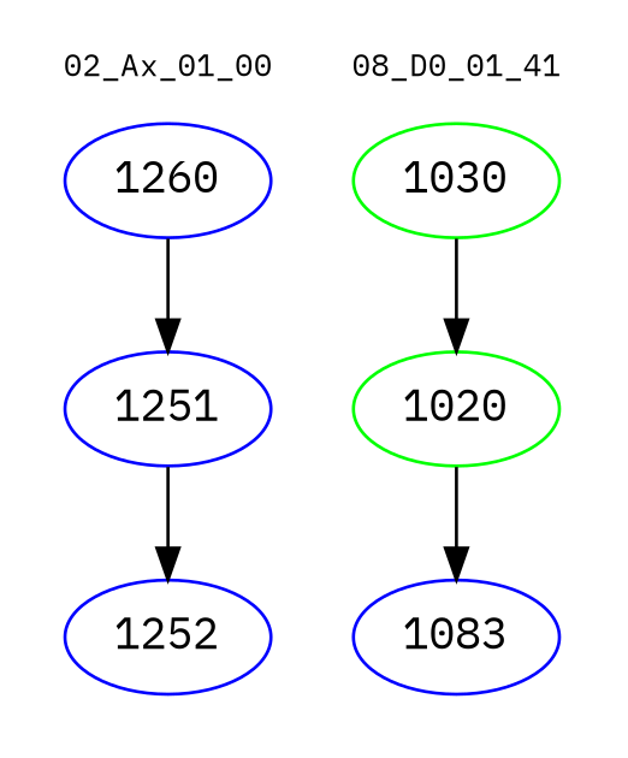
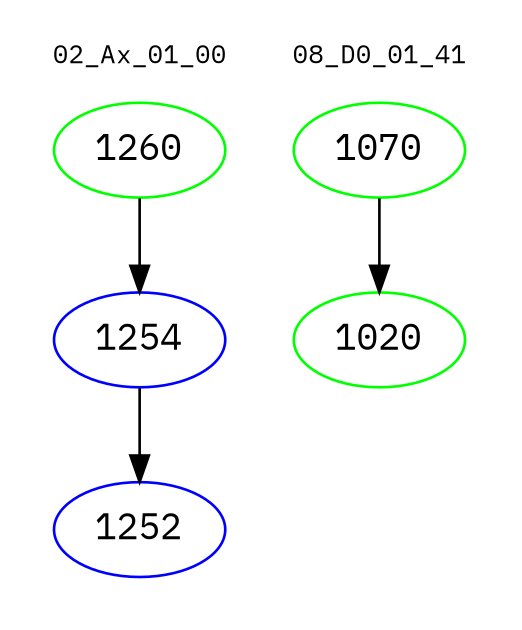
  digraph {
    fontname="IBM Plex Mono"
    node [color=green fontname="IBM Plex Mono"]
    edge [color=black fontname="IBM Plex Mono"]
-   n1 [color=blue label=1260]
-   n2 [color=blue label=1251]
+   n1 [label=1260]
+   n2 [color=blue label=1254]
    n3 [color=blue label=1252]
-   n4 [label=1030]
+   n4 [label=1070]
    n5 [label=1020]
-   n6 [color=blue label=1083]
    subgraph cluster_1 {
      color=white
      fontsize=10
      label="02_Ax_01_00"
      n1
      n2
      n3
    }
    subgraph cluster_2 {
      color=white
      fontsize=10
      label="08_D0_01_41"
      n4
      n5
-     n6
    }
    n1 -> n2
    n2 -> n3
    n4 -> n5
-   n5 -> n6
  }
